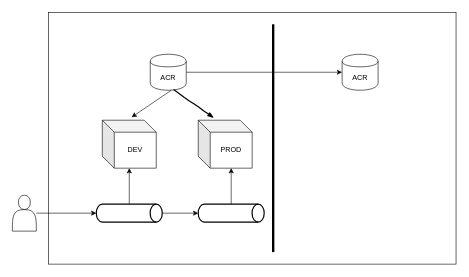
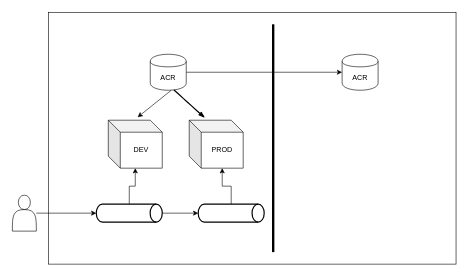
  <mxCell id="0" />
  <mxCell id="1" parent="0" />
  <mxCell id="2" value="" style="rounded=0;whiteSpace=wrap;html=1;" vertex="1" parent="1"><mxGeometry x="80" y="20" width="680" height="420" as="geometry" /></mxCell>
  <mxCell id="3" style="edgeStyle=orthogonalEdgeStyle;rounded=0;orthogonalLoop=1;jettySize=auto;html=1;" edge="1" parent="1" source="4" target="5"><mxGeometry relative="1" as="geometry" /></mxCell>
  <mxCell id="4" value="ACR" style="shape=cylinder;whiteSpace=wrap;html=1;boundedLbl=1;backgroundOutline=1;" vertex="1" parent="1"><mxGeometry x="250" y="90" width="60" height="60" as="geometry" /></mxCell>
  <mxCell id="5" value="ACR" style="shape=cylinder;whiteSpace=wrap;html=1;boundedLbl=1;backgroundOutline=1;" vertex="1" parent="1"><mxGeometry x="570" y="90" width="60" height="60" as="geometry" /></mxCell>
  <mxCell id="6" style="edgeStyle=orthogonalEdgeStyle;rounded=0;orthogonalLoop=1;jettySize=auto;html=1;" edge="1" parent="1" source="8" target="9"><mxGeometry relative="1" as="geometry" /></mxCell>
  <mxCell id="7" style="edgeStyle=orthogonalEdgeStyle;rounded=0;orthogonalLoop=1;jettySize=auto;html=1;" edge="1" parent="1" source="8" target="13"><mxGeometry relative="1" as="geometry" /></mxCell>
  <mxCell id="8" value="" style="strokeWidth=2;html=1;shape=mxgraph.flowchart.direct_data;whiteSpace=wrap;" vertex="1" parent="1"><mxGeometry x="160" y="340" width="110" height="30" as="geometry" /></mxCell>
- <mxCell id="9" value="DEV" style="shape=cube;whiteSpace=wrap;html=1;boundedLbl=1;backgroundOutline=1;darkOpacity=0.05;darkOpacity2=0.1;" vertex="1" parent="1"><mxGeometry x="170" y="200" width="90" height="80" as="geometry" /></mxCell>
- <mxCell id="10" value="PROD" style="shape=cube;whiteSpace=wrap;html=1;boundedLbl=1;backgroundOutline=1;darkOpacity=0.05;darkOpacity2=0.1;" vertex="1" parent="1"><mxGeometry x="330" y="200" width="90" height="80" as="geometry" /></mxCell>
+ <mxCell id="9" value="DEV" style="shape=cube;whiteSpace=wrap;html=1;boundedLbl=1;backgroundOutline=1;darkOpacity=0.05;darkOpacity2=0.1;" vertex="1" parent="1"><mxGeometry x="180" y="200" width="90" height="80" as="geometry" /></mxCell>
+ <mxCell id="10" value="PROD" style="shape=cube;whiteSpace=wrap;html=1;boundedLbl=1;backgroundOutline=1;darkOpacity=0.05;darkOpacity2=0.1;" vertex="1" parent="1"><mxGeometry x="315" y="200" width="90" height="80" as="geometry" /></mxCell>
  <mxCell id="11" value="" style="endArrow=classic;html=1;entryX=0.544;entryY=-0.062;entryDx=0;entryDy=0;entryPerimeter=0;" edge="1" parent="1" target="9"><mxGeometry width="50" height="50" relative="1" as="geometry"><mxPoint x="285" y="150" as="sourcePoint" /><mxPoint x="235" y="200" as="targetPoint" /></mxGeometry></mxCell>
  <mxCell id="12" style="edgeStyle=orthogonalEdgeStyle;rounded=0;orthogonalLoop=1;jettySize=auto;html=1;entryX=0;entryY=0;entryDx=55;entryDy=80;entryPerimeter=0;" edge="1" parent="1" source="13" target="10"><mxGeometry relative="1" as="geometry" /></mxCell>
  <mxCell id="13" value="" style="strokeWidth=2;html=1;shape=mxgraph.flowchart.direct_data;whiteSpace=wrap;" vertex="1" parent="1"><mxGeometry x="330" y="340" width="110" height="30" as="geometry" /></mxCell>
  <mxCell id="14" value="" style="rounded=0;comic=1;strokeWidth=2;endArrow=blockThin;html=1;fontFamily=Comic Sans MS;fontStyle=1;entryX=0.289;entryY=-0.05;entryDx=0;entryDy=0;entryPerimeter=0;" edge="1" parent="1" target="10"><mxGeometry width="50" height="50" relative="1" as="geometry"><mxPoint x="290" y="150" as="sourcePoint" /><mxPoint x="340" y="100" as="targetPoint" /></mxGeometry></mxCell>
  <mxCell id="15" style="edgeStyle=orthogonalEdgeStyle;rounded=0;orthogonalLoop=1;jettySize=auto;html=1;exitX=0.5;exitY=1;exitDx=0;exitDy=0;exitPerimeter=0;" edge="1" parent="1"><mxGeometry relative="1" as="geometry"><mxPoint x="219" y="380" as="sourcePoint" /><mxPoint x="219" y="380" as="targetPoint" /></mxGeometry></mxCell>
  <mxCell id="16" style="edgeStyle=orthogonalEdgeStyle;rounded=0;orthogonalLoop=1;jettySize=auto;html=1;" edge="1" parent="1" source="17" target="8"><mxGeometry relative="1" as="geometry" /></mxCell>
  <mxCell id="17" value="" style="shape=actor;whiteSpace=wrap;html=1;" vertex="1" parent="1"><mxGeometry x="20" y="325" width="40" height="60" as="geometry" /></mxCell>
  <mxCell id="18" value="" style="line;strokeWidth=4;direction=south;html=1;perimeter=backbonePerimeter;points=[];outlineConnect=0;" vertex="1" parent="1"><mxGeometry x="450" y="40" width="10" height="380" as="geometry" /></mxCell>
